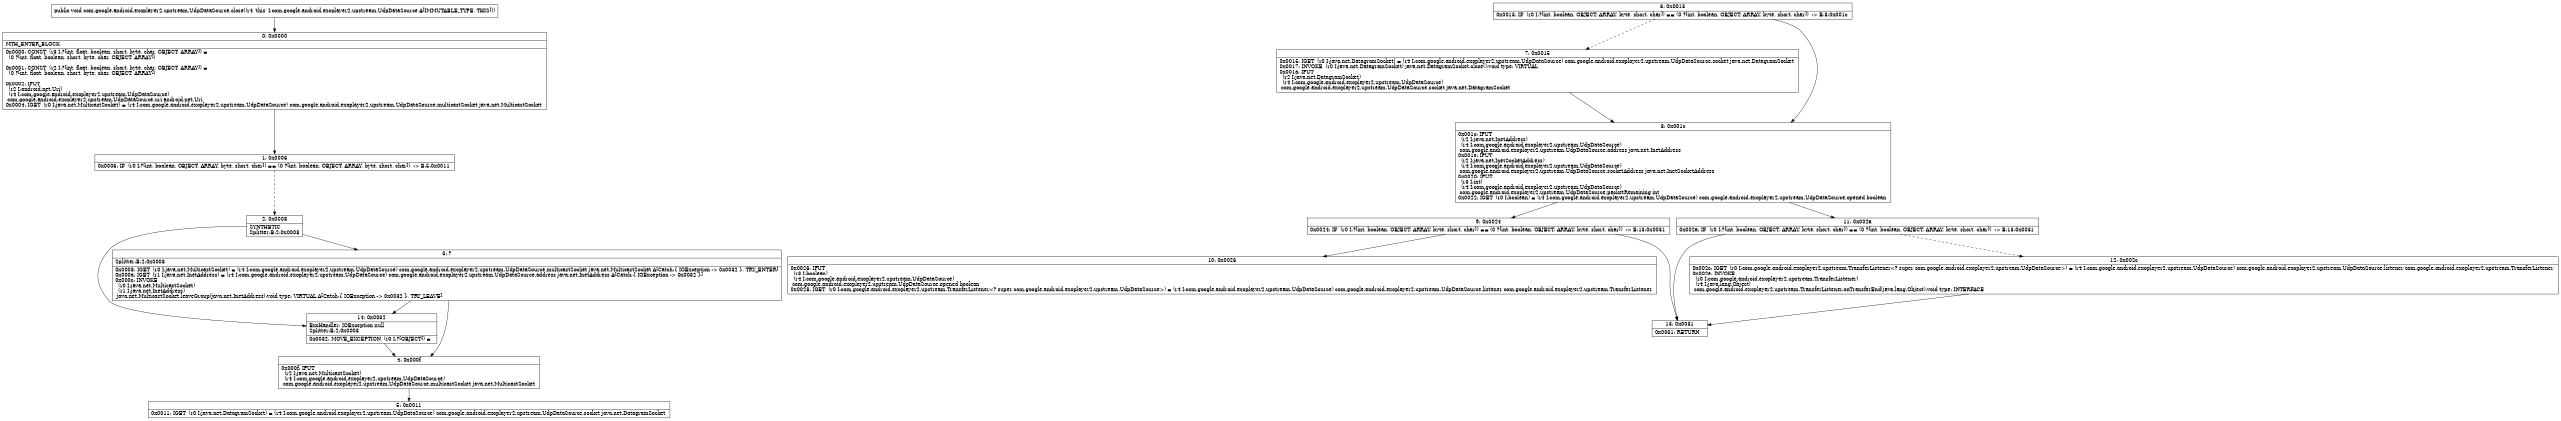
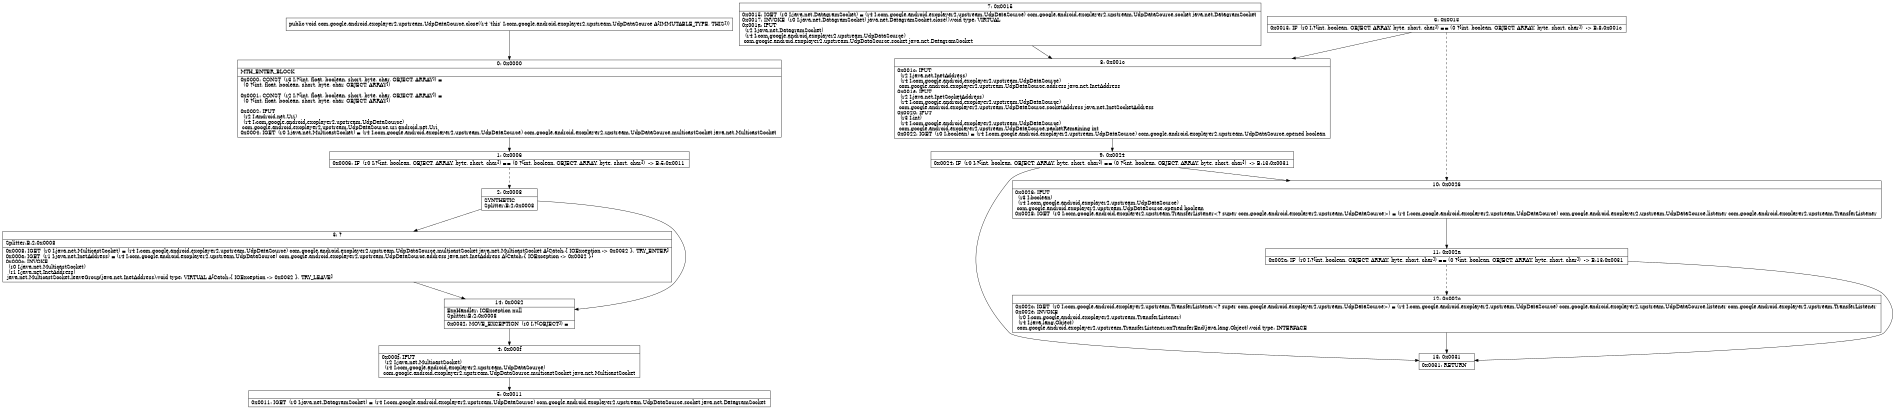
  digraph {
    node [shape=record]
    n1 [label="{0\:\ 0x0000|MTH_ENTER_BLOCK\l|0x0000: CONST  (r3 I:?[int, float, boolean, short, byte, char, OBJECT, ARRAY]) = \l  (0 ?[int, float, boolean, short, byte, char, OBJECT, ARRAY])\l \l0x0001: CONST  (r2 I:?[int, float, boolean, short, byte, char, OBJECT, ARRAY]) = \l  (0 ?[int, float, boolean, short, byte, char, OBJECT, ARRAY])\l \l0x0002: IPUT  \l  (r2 I:android.net.Uri)\l  (r4 I:com.google.android.exoplayer2.upstream.UdpDataSource)\l com.google.android.exoplayer2.upstream.UdpDataSource.uri android.net.Uri \l0x0004: IGET  (r0 I:java.net.MulticastSocket) = (r4 I:com.google.android.exoplayer2.upstream.UdpDataSource) com.google.android.exoplayer2.upstream.UdpDataSource.multicastSocket java.net.MulticastSocket \l}"]
    n2 [label="{1\:\ 0x0006|0x0006: IF  (r0 I:?[int, boolean, OBJECT, ARRAY, byte, short, char]) == (0 ?[int, boolean, OBJECT, ARRAY, byte, short, char])  \-\> B:5:0x0011 \l}"]
    n3 [label="{2\:\ 0x0008|SYNTHETIC\lSplitter:B:2:0x0008\l}"]
    n4 [label="{3\:\ ?|Splitter:B:2:0x0008\l|0x0008: IGET  (r0 I:java.net.MulticastSocket) = (r4 I:com.google.android.exoplayer2.upstream.UdpDataSource) com.google.android.exoplayer2.upstream.UdpDataSource.multicastSocket java.net.MulticastSocket A[Catch:\{ IOException \-\> 0x0032 \}, TRY_ENTER]\l0x000a: IGET  (r1 I:java.net.InetAddress) = (r4 I:com.google.android.exoplayer2.upstream.UdpDataSource) com.google.android.exoplayer2.upstream.UdpDataSource.address java.net.InetAddress A[Catch:\{ IOException \-\> 0x0032 \}]\l0x000c: INVOKE  \l  (r0 I:java.net.MulticastSocket)\l  (r1 I:java.net.InetAddress)\l java.net.MulticastSocket.leaveGroup(java.net.InetAddress):void type: VIRTUAL A[Catch:\{ IOException \-\> 0x0032 \}, TRY_LEAVE]\l}"]
    n5 [label="{14\:\ 0x0032|ExcHandler: IOException null\lSplitter:B:2:0x0008\l|0x0032: MOVE_EXCEPTION  (r0 I:?[OBJECT]) =  \l}"]
    n6 [label="{5\:\ 0x0011|0x0011: IGET  (r0 I:java.net.DatagramSocket) = (r4 I:com.google.android.exoplayer2.upstream.UdpDataSource) com.google.android.exoplayer2.upstream.UdpDataSource.socket java.net.DatagramSocket \l}"]
    n7 [label="{4\:\ 0x000f|0x000f: IPUT  \l  (r2 I:java.net.MulticastSocket)\l  (r4 I:com.google.android.exoplayer2.upstream.UdpDataSource)\l com.google.android.exoplayer2.upstream.UdpDataSource.multicastSocket java.net.MulticastSocket \l}"]
    n8 [label="{6\:\ 0x0013|0x0013: IF  (r0 I:?[int, boolean, OBJECT, ARRAY, byte, short, char]) == (0 ?[int, boolean, OBJECT, ARRAY, byte, short, char])  \-\> B:8:0x001c \l}"]
    n9 [label="{7\:\ 0x0015|0x0015: IGET  (r0 I:java.net.DatagramSocket) = (r4 I:com.google.android.exoplayer2.upstream.UdpDataSource) com.google.android.exoplayer2.upstream.UdpDataSource.socket java.net.DatagramSocket \l0x0017: INVOKE  (r0 I:java.net.DatagramSocket) java.net.DatagramSocket.close():void type: VIRTUAL \l0x001a: IPUT  \l  (r2 I:java.net.DatagramSocket)\l  (r4 I:com.google.android.exoplayer2.upstream.UdpDataSource)\l com.google.android.exoplayer2.upstream.UdpDataSource.socket java.net.DatagramSocket \l}"]
    n10 [label="{8\:\ 0x001c|0x001c: IPUT  \l  (r2 I:java.net.InetAddress)\l  (r4 I:com.google.android.exoplayer2.upstream.UdpDataSource)\l com.google.android.exoplayer2.upstream.UdpDataSource.address java.net.InetAddress \l0x001e: IPUT  \l  (r2 I:java.net.InetSocketAddress)\l  (r4 I:com.google.android.exoplayer2.upstream.UdpDataSource)\l com.google.android.exoplayer2.upstream.UdpDataSource.socketAddress java.net.InetSocketAddress \l0x0020: IPUT  \l  (r3 I:int)\l  (r4 I:com.google.android.exoplayer2.upstream.UdpDataSource)\l com.google.android.exoplayer2.upstream.UdpDataSource.packetRemaining int \l0x0022: IGET  (r0 I:boolean) = (r4 I:com.google.android.exoplayer2.upstream.UdpDataSource) com.google.android.exoplayer2.upstream.UdpDataSource.opened boolean \l}"]
    n11 [label="{9\:\ 0x0024|0x0024: IF  (r0 I:?[int, boolean, OBJECT, ARRAY, byte, short, char]) == (0 ?[int, boolean, OBJECT, ARRAY, byte, short, char])  \-\> B:13:0x0031 \l}"]
    n12 [label="{10\:\ 0x0026|0x0026: IPUT  \l  (r3 I:boolean)\l  (r4 I:com.google.android.exoplayer2.upstream.UdpDataSource)\l com.google.android.exoplayer2.upstream.UdpDataSource.opened boolean \l0x0028: IGET  (r0 I:com.google.android.exoplayer2.upstream.TransferListener\<? super com.google.android.exoplayer2.upstream.UdpDataSource\>) = (r4 I:com.google.android.exoplayer2.upstream.UdpDataSource) com.google.android.exoplayer2.upstream.UdpDataSource.listener com.google.android.exoplayer2.upstream.TransferListener \l}"]
    n13 [label="{13\:\ 0x0031|0x0031: RETURN   \l}"]
    n14 [label="{11\:\ 0x002a|0x002a: IF  (r0 I:?[int, boolean, OBJECT, ARRAY, byte, short, char]) == (0 ?[int, boolean, OBJECT, ARRAY, byte, short, char])  \-\> B:13:0x0031 \l}"]
    n15 [label="{12\:\ 0x002c|0x002c: IGET  (r0 I:com.google.android.exoplayer2.upstream.TransferListener\<? super com.google.android.exoplayer2.upstream.UdpDataSource\>) = (r4 I:com.google.android.exoplayer2.upstream.UdpDataSource) com.google.android.exoplayer2.upstream.UdpDataSource.listener com.google.android.exoplayer2.upstream.TransferListener \l0x002e: INVOKE  \l  (r0 I:com.google.android.exoplayer2.upstream.TransferListener)\l  (r4 I:java.lang.Object)\l com.google.android.exoplayer2.upstream.TransferListener.onTransferEnd(java.lang.Object):void type: INTERFACE \l}"]
    n16 [label="{public void com.google.android.exoplayer2.upstream.UdpDataSource.close((r4 'this' I:com.google.android.exoplayer2.upstream.UdpDataSource A[IMMUTABLE_TYPE, THIS])) }"]
    n1 -> n2
    n2 -> n3 [style=dashed]
    n3 -> n4
    n3 -> n5
    n4 -> n5
-   n4 -> n7
    n5 -> n7
    n7 -> n6
-   n8 -> n9 [style=dashed]
+   n8 -> n12 [style=dashed]
    n8 -> n10
    n9 -> n10
    n10 -> n11
    n11 -> n12 [style=solid]
    n11 -> n13
-   n10 -> n14
+   n12 -> n14
    n14 -> n13
    n14 -> n15 [style=dashed]
    n15 -> n13
    n16 -> n1
  }
